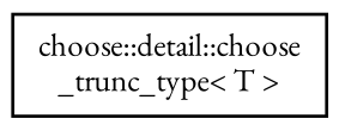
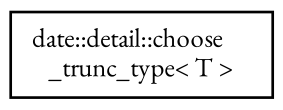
  digraph {
    rankdir=LR
    fontname="EB Garamond"
-   n1 [color=black fillcolor=white fontname="EB Garamond" fontsize=10 height=0.2 label="choose::detail::choose\l_trunc_type\< T \>" shape=record style=filled width=0.4]
+   n1 [color=black fillcolor=white fontname="EB Garamond" fontsize=10 height=0.2 label="date::detail::choose\l_trunc_type\< T \>" shape=record style=filled width=0.4]
  }
